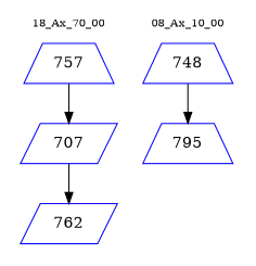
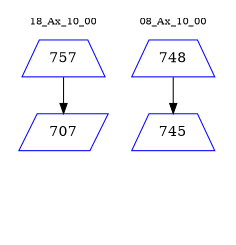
  digraph {
    node [color=blue shape=trapezium]
    edge [color=black]
    n1 [label=757]
    n2 [label=707 shape=parallelogram]
-   n3 [label=762 shape=parallelogram]
    n4 [label=748]
-   n5 [label=795]
+   n5 [label=745]
    subgraph cluster_1 {
      color=white
      fontsize=10
-     label="18_Ax_70_00"
+     label="18_Ax_10_00"
      n1
      n2
-     n3
    }
    subgraph cluster_2 {
      color=white
      fontsize=10
      label="08_Ax_10_00"
      n4
      n5
    }
    n1 -> n2
-   n2 -> n3
    n4 -> n5
  }
